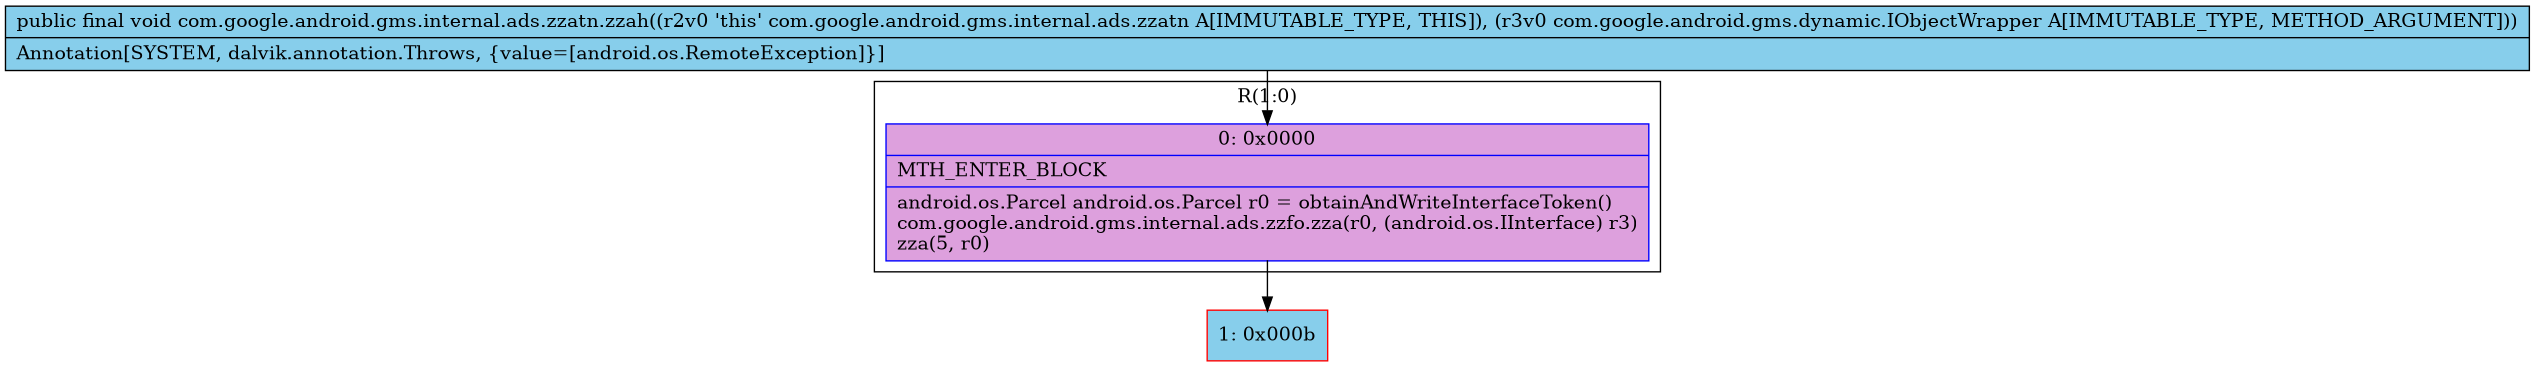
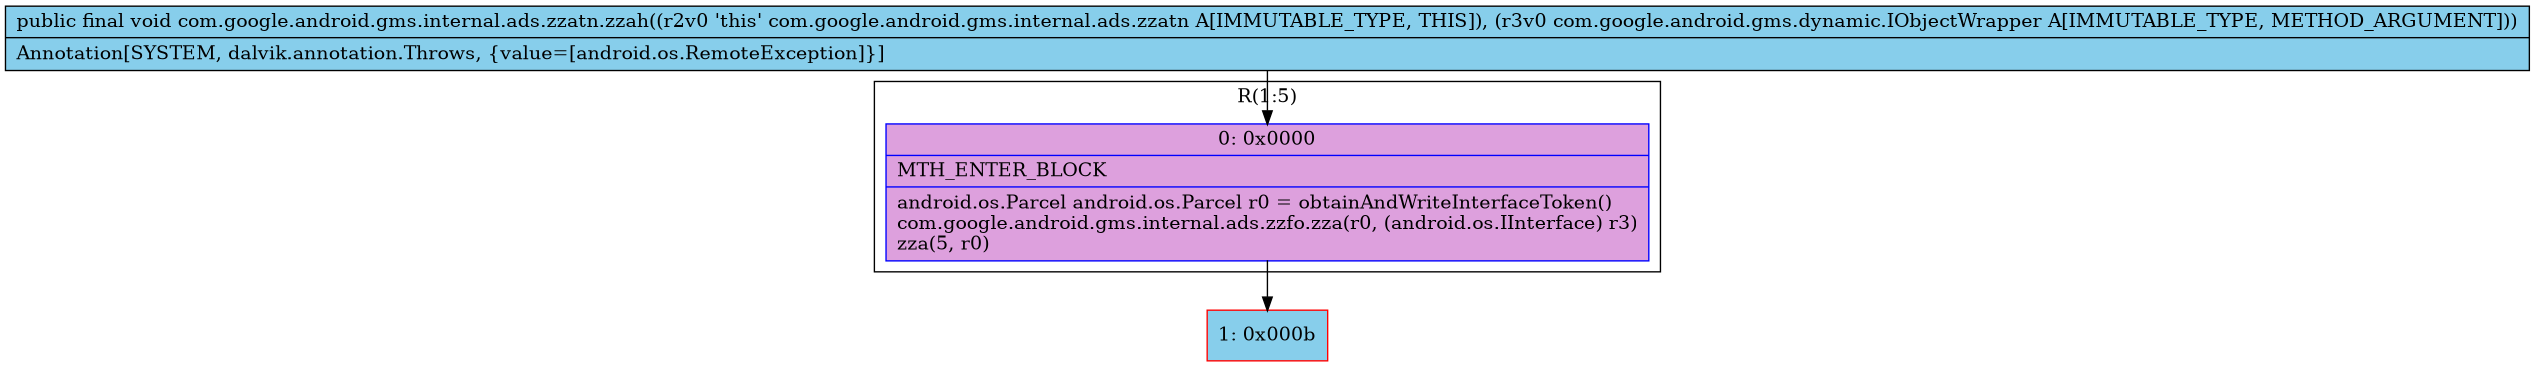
  digraph {
    node [shape=record style=filled fillcolor=skyblue]
    n1 [color=blue label="{0\:\ 0x0000|MTH_ENTER_BLOCK\l|android.os.Parcel android.os.Parcel r0 = obtainAndWriteInterfaceToken()\lcom.google.android.gms.internal.ads.zzfo.zza(r0, (android.os.IInterface) r3)\lzza(5, r0)\l}" fillcolor=plum]
    n2 [color=red label="{1\:\ 0x000b}"]
    n3 [label="{public final void com.google.android.gms.internal.ads.zzatn.zzah((r2v0 'this' com.google.android.gms.internal.ads.zzatn A[IMMUTABLE_TYPE, THIS]), (r3v0 com.google.android.gms.dynamic.IObjectWrapper A[IMMUTABLE_TYPE, METHOD_ARGUMENT]))  | Annotation[SYSTEM, dalvik.annotation.Throws, \{value=[android.os.RemoteException]\}]\l}"]
    subgraph cluster_1 {
-     label="R(1:0)"
+     label="R(1:5)"
      n1
    }
    n1 -> n2
    n3 -> n1
  }
